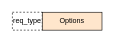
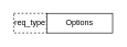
  <mxCell id="0" />
  <mxCell id="1" parent="0" />
  <mxCell id="2" value="req_type" style="rounded=0;whiteSpace=wrap;html=1;dashed=1;" vertex="1" parent="1"><mxGeometry x="20" y="20" width="50" height="30" as="geometry" /></mxCell>
- <mxCell id="3" value="Options" style="rounded=0;whiteSpace=wrap;html=1;fillColor=#ffe6cc;" vertex="1" parent="1"><mxGeometry x="70" y="20" width="100" height="30" as="geometry" /></mxCell>
+ <mxCell id="3" value="Options" style="rounded=0;whiteSpace=wrap;html=1;" vertex="1" parent="1"><mxGeometry x="70" y="20" width="100" height="30" as="geometry" /></mxCell>
